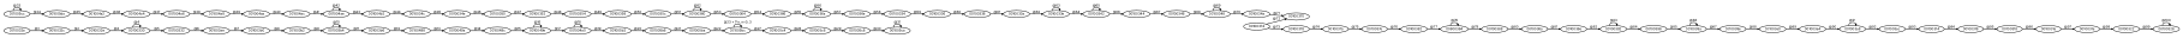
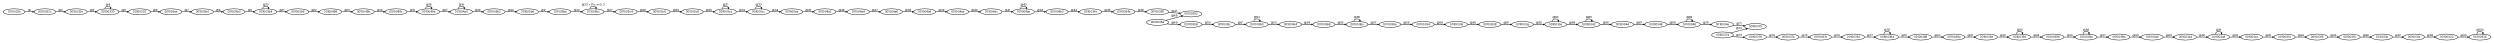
  digraph {
    fontname=Inter
    rankdir=LR
    node [fontname=Inter fontsize=20 penwidth=3 shape=oval style=rounded]
    edge [arrowsize=1 color=black fontname=Inter fontsize=20 penwidth=3 style=bold]
    "0010032a"
    "0010032c"
    "0010032e"
    00100330
    00100332
    "001003ae"
    "001003b0"
    "001003b2"
    "001003b4"
    "001003b6"
    00100498
    "0010049a"
    "0010049c"
    "0010049e"
    "001004a0"
    "001005b2"
    "001005b6"
    "001005ba"
    "001005bc"
    "001005c4"
    "001005c6"
    "001005c8"
    "001005ca"
    "001005cc"
    "001005da"
    "001004a2"
    "001004a4"
    "001004a6"
    "001004a8"
    "001004aa"
    "001004ac"
    "001004ae"
    "001004b2"
    "0010034c"
    "0010034e"
    00100350
    00100352
    00100354
    00100358
    "0010035c"
    00100360
    00100364
    00100366
    "0010036a"
    "0010036e"
    00100334
    00100336
    00100338
    "0010033a"
    "0010033e"
    00100342
    00100344
    00100346
    00100348
    "0010034a"
    00100370
    00100374
    00100378
    "0010037a"
    "0010037e"
    00100382
    n62 [label=00800384]
    00100388
    "0010038a"
    "0010038e"
    00100392
    00100396
    "0010039a"
    "0010039e"
    "001003a0"
    "001003a4"
    "001003a8"
    "001003ac"
    00100314
    00100316
    00100318
    "0010031a"
    "0010031e"
    00100322
    00100326
    "0010032a" -> "0010032c" [label="@1"]
    "0010032c" -> "0010032e" [label="@2"]
    "0010032e" -> 00100330 [label="@3"]
    00100330 -> 00100330 [label="@4"]
    00100330 -> 00100332 [label="@5"]
    00100332 -> "001003ae" [label="@6"]
    "001003ae" -> "001003b0" [label="@7"]
    "001003b0" -> "001003b2" [label="@8"]
    "001003b2" -> "001003b4" [label="@9"]
    "001003b4" -> "001003b4" [label="@10"]
    "001003b4" -> "001003b6" [label="@11"]
    "001003b6" -> 00100498 [label="@12"]
    00100498 -> "0010049a" [label="@13"]
    "0010049a" -> "0010049c" [label="@14"]
    "0010049c" -> "0010049e" [label="@15"]
    "0010049e" -> "0010049e" [label="@16"]
    "0010049e" -> "001004a0" [label="@17"]
    "001004a0" -> "001004a0" [label="@18"]
    "001004a0" -> "001005b2" [label="@19"]
    "001005b2" -> "001005b6" [label="@20"]
    "001005b6" -> "001005ba" [label="@21"]
    "001005ba" -> "001005bc" [label="@22"]
    "001005bc" -> "001005bc" [label="@23 + 1*n, n=0..3"]
    "001005bc" -> "001005c4" [label="@27"]
    "001005c4" -> "001005c6" [label="@28"]
    "001005c6" -> "001005c8" [label="@29"]
    "001005c8" -> "001005ca" [label="@30"]
    "001005ca" -> "001005ca" [label="@31"]
+   "001005ca" -> "001005cc" [label="@32"]
    "001005cc" -> "001005cc" [label="@33"]
    "001005cc" -> "001005da" [label="@34"]
    "001005da" -> "001004a2" [label="@35"]
    "001004a2" -> "001004a4" [label="@36"]
    "001004a4" -> "001004a6" [label="@37"]
    "001004a6" -> "001004a8" [label="@38"]
    "001004a8" -> "001004aa" [label="@39"]
    "001004aa" -> "001004ac" [label="@40"]
    "001004ac" -> "001004ae" [label="@41"]
    "001004ae" -> "001004ae" [label="@42"]
    "001004ae" -> "001004b2" [label="@43"]
    "001004b2" -> "0010034c" [label="@44"]
    "0010034c" -> "0010034e" [label="@45"]
    "0010034e" -> 00100350 [label="@46"]
    00100350 -> 00100352 [label="@47"]
-   00100352 -> 00100354 [label="@48"]
+   00100354 -> 00100352 [label="@48"]
    00100354 -> 00100358 [label="@49"]
    00100358 -> "0010035c" [label="@50"]
    "0010035c" -> 00100360 [label="@51"]
    00100360 -> 00100360 [label="@52"]
    00100360 -> 00100364 [label="@53"]
    00100364 -> 00100366 [label="@54"]
    00100366 -> "0010036a" [label="@55"]
    "0010036a" -> "0010036a" [label="@56"]
    "0010036a" -> "0010036e" [label="@57"]
    "0010036e" -> 00100334 [label="@58"]
    00100334 -> 00100336 [label="@59"]
    00100336 -> 00100338 [label="@60"]
    00100338 -> "0010033a" [label="@61"]
    "0010033a" -> "0010033e" [label="@62"]
    "0010033e" -> "0010033e" [label="@63"]
    "0010033e" -> 00100342 [label="@64"]
    00100342 -> 00100342 [label="@65"]
    00100342 -> 00100344 [label="@66"]
    00100344 -> 00100346 [label="@67"]
    00100346 -> 00100348 [label="@68"]
    00100348 -> 00100348 [label="@69"]
    00100348 -> "0010034a" [label="@70"]
    "0010034a" -> 00100370 [label="@71"]
    00100374 -> 00100370 [label="@72"]
    00100374 -> 00100378 [label="@73"]
    00100378 -> "0010037a" [label="@74"]
    "0010037a" -> "0010037e" [label="@75"]
    "0010037e" -> 00100382 [label="@76"]
    00100382 -> n62 [label="@77"]
    n62 -> n62 [label="@78"]
    n62 -> 00100388 [label="@79"]
    00100388 -> "0010038a" [label="@80"]
    "0010038a" -> "0010038e" [label="@81"]
    "0010038e" -> 00100392 [label="@82"]
    00100392 -> 00100392 [label="@83"]
    00100392 -> 00100396 [label="@84"]
    00100396 -> "0010039a" [label="@85"]
    "0010039a" -> "0010039a" [label="@86"]
    "0010039a" -> "0010039e" [label="@87"]
    "0010039e" -> "001003a0" [label="@88"]
    "001003a0" -> "001003a4" [label="@89"]
    "001003a4" -> "001003a8" [label="@90"]
    "001003a8" -> "001003a8" [label="@91"]
    "001003a8" -> "001003ac" [label="@92"]
    "001003ac" -> 00100314 [label="@93"]
    00100314 -> 00100316 [label="@94"]
    00100316 -> 00100318 [label="@95"]
    00100318 -> "0010031a" [label="@96"]
    "0010031a" -> "0010031e" [label="@97"]
    "0010031e" -> 00100322 [label="@98"]
    00100322 -> 00100326 [label="@99"]
    00100326 -> 00100326 [label="@100"]
  }
